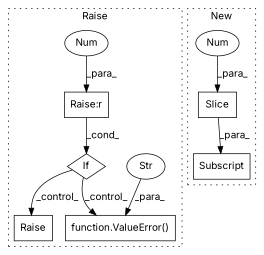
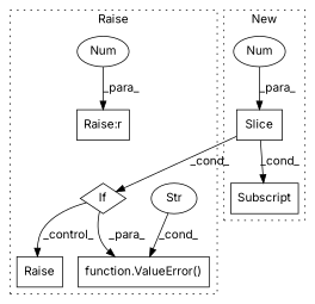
  digraph {
    fontname=Inter
    node [a=76 fontname=Inter l=1 s=3614 shape=box]
    edge [fontname=Inter]
    n1 [a=75 l="11,1" label="function.ValueError()" s="3681,3742"]
    n2 [a=96 l=0 label=If shape=diamond]
    n3 [a=66 l=50 label=Str s=3692 shape=ellipse]
    n4 [a=91 l=6 label=Raise s=3675]
    n5 [a=40 l=13 label="Raise:r"]
    n6 [label=Num s=3626 shape=ellipse]
    n7 [a=80 l=3 label=Slice s=3579]
    n8 [label=Num s=3579 shape=ellipse]
    n9 [a=63 l="14,0" label=Subscript s="3569,0"]
    subgraph cluster_1 {
      label=Raise
      style=dotted
      n1
      n2
      n3
      n4
      n5
      n6
    }
    subgraph cluster_2 {
      label=New
      style=dotted
      n7
      n8
      n9
    }
-   n2 -> n1 [label=_control_]
+   n2 -> n1 [label=_para_]
    n2 -> n4 [label=_control_]
-   n3 -> n1 [label=_para_]
-   n5 -> n2 [label=_cond_]
+   n3 -> n1 [label=_cond_]
+   n7 -> n2 [label=_cond_]
    n6 -> n5 [label=_para_]
-   n7 -> n9 [label=_para_]
+   n7 -> n9 [label=_cond_]
    n8 -> n7 [label=_para_]
  }
